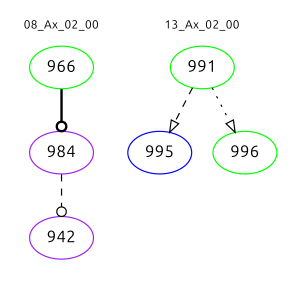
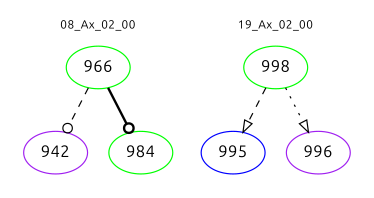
  digraph {
    fontname=Ubuntu
    node [color=purple fontname=Ubuntu]
    edge [arrowhead=odot color=black fontname=Ubuntu style=dashed]
    n1 [color=green label=966]
    n2 [label=942]
-   n3 [label=984]
-   n4 [color=green label=991]
+   n3 [color=green label=984]
+   n4 [color=green label=998]
    n5 [color=blue label=995]
-   n6 [color=green label=996]
+   n6 [label=996]
    subgraph cluster_1 {
      color=white
      fontsize=10
      label="08_Ax_02_00"
      n1
      n2
      n3
    }
    subgraph cluster_2 {
      color=white
      fontsize=10
-     label="13_Ax_02_00"
+     label="19_Ax_02_00"
      n4
      n5
      n6
    }
-   n3 -> n2
+   n1 -> n2
    n1 -> n3 [style=bold]
    n4 -> n5 [arrowhead=onormal]
    n4 -> n6 [arrowhead=onormal style=dotted]
  }
